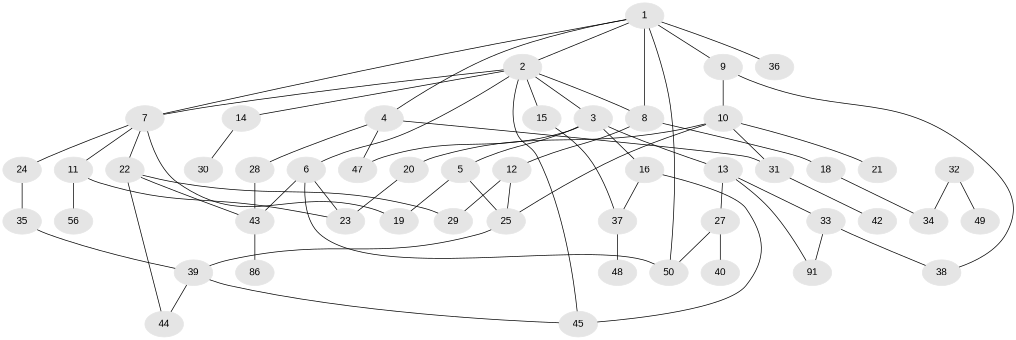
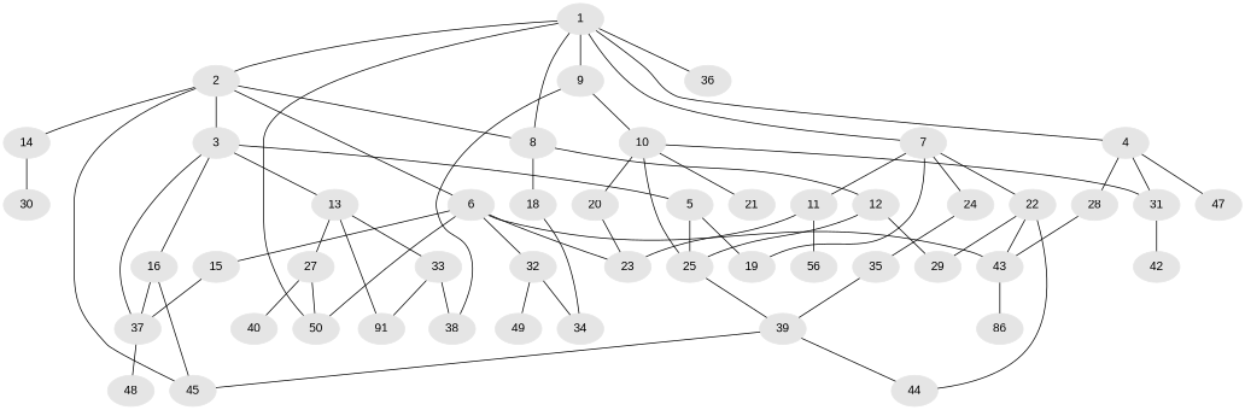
  graph {
    fontname="Liberation Sans"
    node [color=gray90 fontname="Liberation Sans" style=filled]
    edge [fontname="Liberation Sans"]
    1
    2
    4
    7
    8
    9
    36
    50
    3
    6
    14
    15
    45
    47
    28
    31
    19
    11
    22
    24
    12
    18
    10
    38
    5
    13
    16
    23
    32
    43
    30
    37
    25
    27
    33
    n36 [label=91]
    42
    39
    34
    49
    n41 [label=86]
    n42 [label=56]
    29
    44
    35
    20
    21
    40
    48
    1 -- 2
    1 -- 4
    1 -- 7
    1 -- 8
    1 -- 9
    1 -- 36
    1 -- 50
-   2 -- 7
    2 -- 8
    2 -- 3
    2 -- 6
    2 -- 14
-   2 -- 15
+   6 -- 15
    2 -- 45
    4 -- 47
    4 -- 28
    4 -- 31
    7 -- 19
    7 -- 11
    7 -- 22
    7 -- 24
    8 -- 12
    8 -- 18
    9 -- 10
    9 -- 38
-   3 -- 47
+   3 -- 37
    3 -- 5
    3 -- 13
    3 -- 16
    6 -- 50
    6 -- 23
+   6 -- 32
    6 -- 43
    14 -- 30
    15 -- 37
    28 -- 43
    31 -- 42
    11 -- 23
    11 -- n42
    22 -- 43
    22 -- 29
    22 -- 44
    24 -- 35
    12 -- 25
    12 -- 29
    18 -- 34
    10 -- 31
    10 -- 25
    10 -- 20
    10 -- 21
    5 -- 19
    5 -- 25
    13 -- 27
    13 -- 33
    13 -- n36
    16 -- 45
    16 -- 37
    32 -- 34
    32 -- 49
    43 -- n41
    37 -- 48
    25 -- 39
    27 -- 50
    27 -- 40
    33 -- 38
    33 -- n36
    39 -- 45
    39 -- 44
    35 -- 39
    20 -- 23
  }
